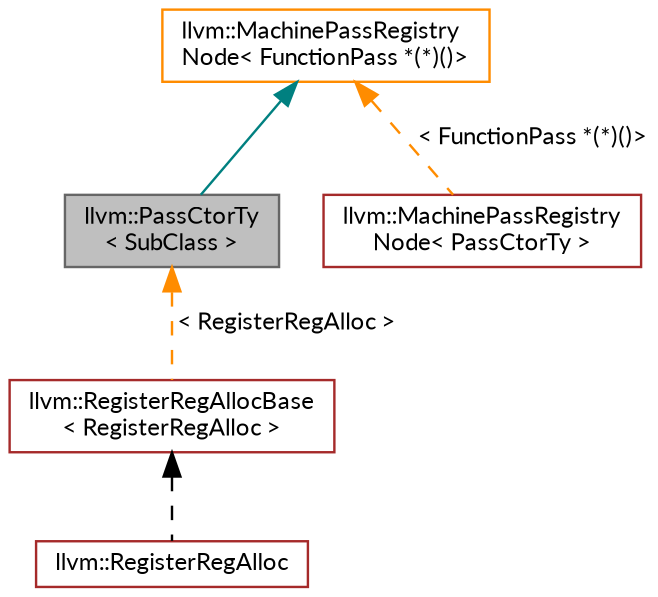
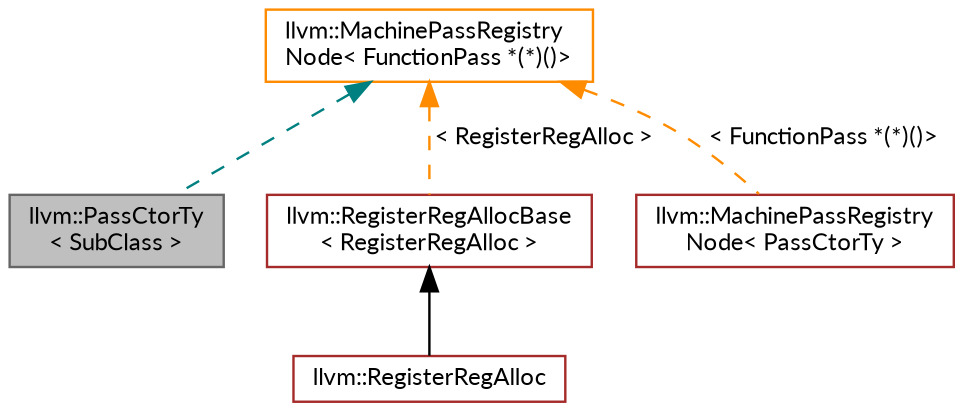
  digraph {
    fontname=Lato
    node [color=brown fontname=Lato fontsize=10 shape=box]
    edge [color=darkorange dir=back fontname=Lato fontsize=10 labelfontname=Helvetica labelfontsize=10 style=dashed]
    n1 [color=gray40 fillcolor=grey75 fontcolor=black height=0.2 label="llvm::PassCtorTy\l\< SubClass \>" style=filled width=0.4]
    n2 [height=0.2 label="llvm::RegisterRegAllocBase\l\< RegisterRegAlloc \>" width=0.4]
    n3 [height=0.2 label="llvm::RegisterRegAlloc" width=0.4]
    n4 [color=darkorange height=0.2 label="llvm::MachinePassRegistry\lNode\< FunctionPass *(*)()\>" width=0.4]
    n5 [height=0.2 label="llvm::MachinePassRegistry\lNode\< PassCtorTy \>" width=0.4]
-   n1 -> n2 [label=" \< RegisterRegAlloc \>"]
-   n2 -> n3 [color=black]
-   n4 -> n1 [color=teal style=solid]
+   n4 -> n2 [label=" \< RegisterRegAlloc \>"]
+   n2 -> n3 [color=black style=solid]
+   n4 -> n1 [color=teal]
    n4 -> n5 [label=" \< FunctionPass *(*)()\>"]
  }
